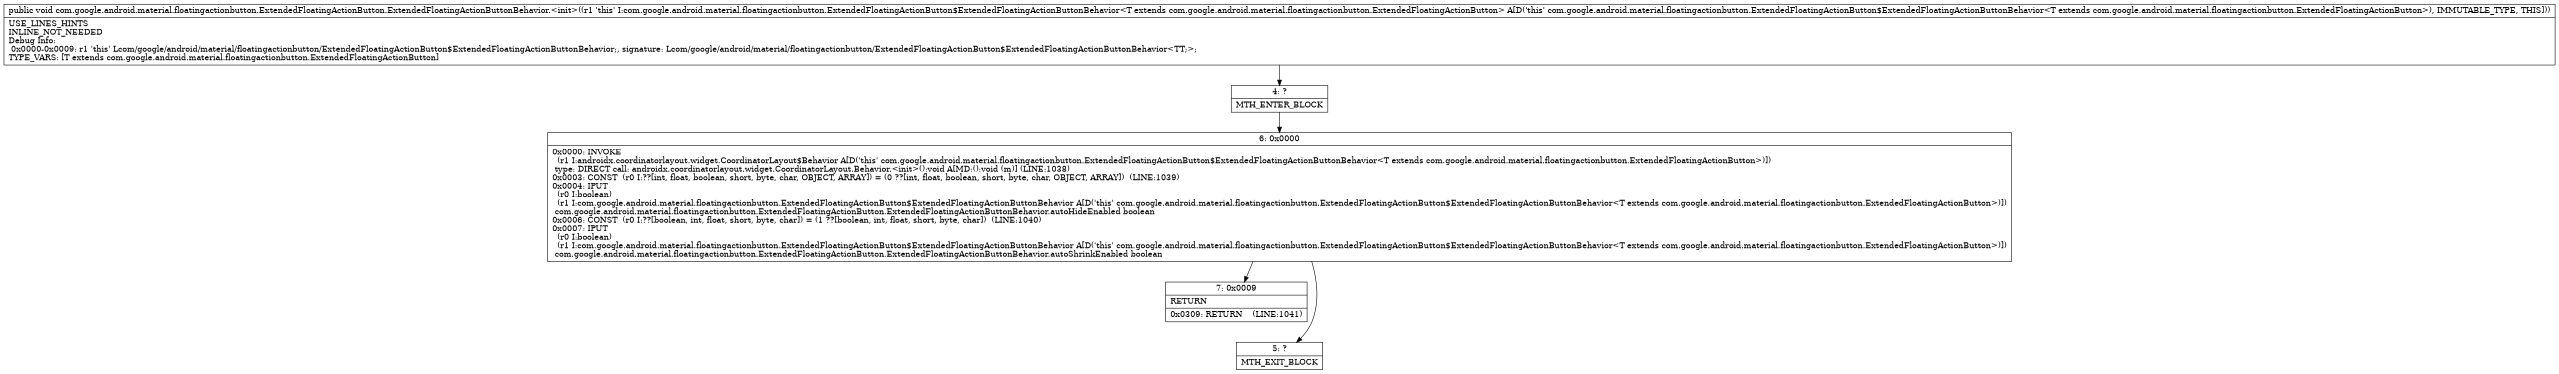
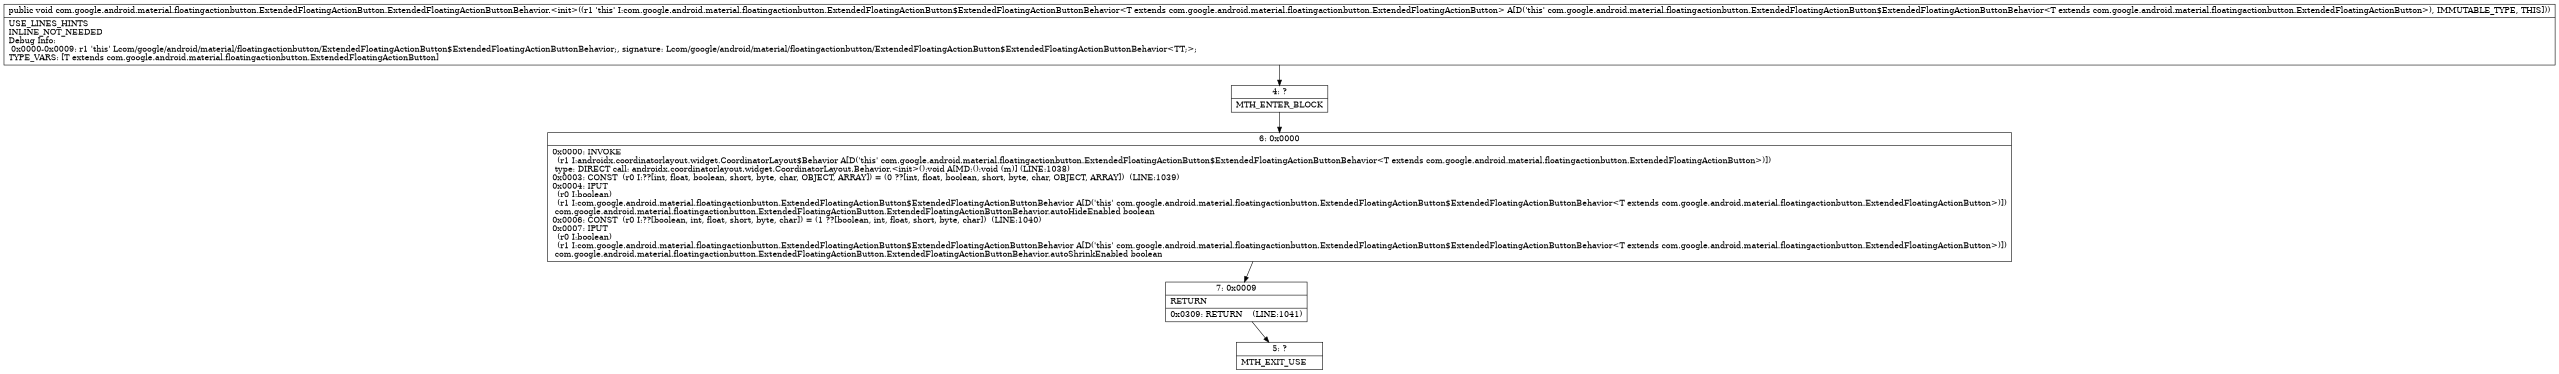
  digraph {
    node [shape=record]
    n1 [label="{4\:\ ?|MTH_ENTER_BLOCK\l}"]
    n2 [label="{6\:\ 0x0000|0x0000: INVOKE  \l  (r1 I:androidx.coordinatorlayout.widget.CoordinatorLayout$Behavior A[D('this' com.google.android.material.floatingactionbutton.ExtendedFloatingActionButton$ExtendedFloatingActionButtonBehavior\<T extends com.google.android.material.floatingactionbutton.ExtendedFloatingActionButton\>)])\l type: DIRECT call: androidx.coordinatorlayout.widget.CoordinatorLayout.Behavior.\<init\>():void A[MD:():void (m)] (LINE:1038)\l0x0003: CONST  (r0 I:??[int, float, boolean, short, byte, char, OBJECT, ARRAY]) = (0 ??[int, float, boolean, short, byte, char, OBJECT, ARRAY])  (LINE:1039)\l0x0004: IPUT  \l  (r0 I:boolean)\l  (r1 I:com.google.android.material.floatingactionbutton.ExtendedFloatingActionButton$ExtendedFloatingActionButtonBehavior A[D('this' com.google.android.material.floatingactionbutton.ExtendedFloatingActionButton$ExtendedFloatingActionButtonBehavior\<T extends com.google.android.material.floatingactionbutton.ExtendedFloatingActionButton\>)])\l com.google.android.material.floatingactionbutton.ExtendedFloatingActionButton.ExtendedFloatingActionButtonBehavior.autoHideEnabled boolean \l0x0006: CONST  (r0 I:??[boolean, int, float, short, byte, char]) = (1 ??[boolean, int, float, short, byte, char])  (LINE:1040)\l0x0007: IPUT  \l  (r0 I:boolean)\l  (r1 I:com.google.android.material.floatingactionbutton.ExtendedFloatingActionButton$ExtendedFloatingActionButtonBehavior A[D('this' com.google.android.material.floatingactionbutton.ExtendedFloatingActionButton$ExtendedFloatingActionButtonBehavior\<T extends com.google.android.material.floatingactionbutton.ExtendedFloatingActionButton\>)])\l com.google.android.material.floatingactionbutton.ExtendedFloatingActionButton.ExtendedFloatingActionButtonBehavior.autoShrinkEnabled boolean \l}"]
    n3 [label="{7\:\ 0x0009|RETURN\l|0x0309: RETURN    (LINE:1041)\l}"]
-   n4 [label="{5\:\ ?|MTH_EXIT_BLOCK\l}"]
+   n4 [label="{5\:\ ?|MTH_EXIT_USE\l}"]
    n5 [label="{public void com.google.android.material.floatingactionbutton.ExtendedFloatingActionButton.ExtendedFloatingActionButtonBehavior.\<init\>((r1 'this' I:com.google.android.material.floatingactionbutton.ExtendedFloatingActionButton$ExtendedFloatingActionButtonBehavior\<T extends com.google.android.material.floatingactionbutton.ExtendedFloatingActionButton\> A[D('this' com.google.android.material.floatingactionbutton.ExtendedFloatingActionButton$ExtendedFloatingActionButtonBehavior\<T extends com.google.android.material.floatingactionbutton.ExtendedFloatingActionButton\>), IMMUTABLE_TYPE, THIS]))  | USE_LINES_HINTS\lINLINE_NOT_NEEDED\lDebug Info:\l  0x0000\-0x0009: r1 'this' Lcom\/google\/android\/material\/floatingactionbutton\/ExtendedFloatingActionButton$ExtendedFloatingActionButtonBehavior;, signature: Lcom\/google\/android\/material\/floatingactionbutton\/ExtendedFloatingActionButton$ExtendedFloatingActionButtonBehavior\<TT;\>;\lTYPE_VARS: [T extends com.google.android.material.floatingactionbutton.ExtendedFloatingActionButton]\l}"]
    n1 -> n2
    n2 -> n3
-   n2 -> n4
+   n3 -> n4
    n5 -> n1
  }
